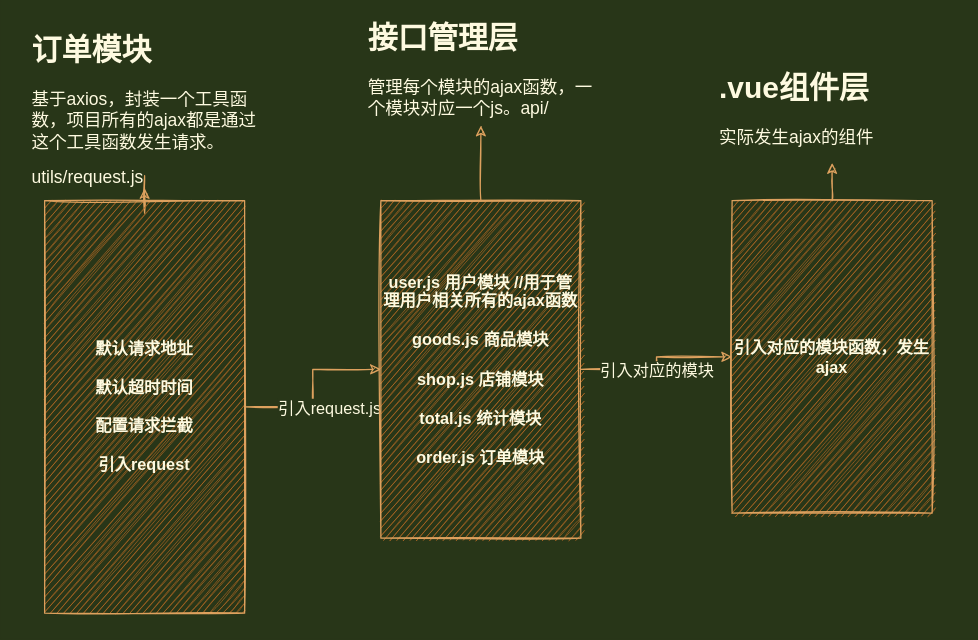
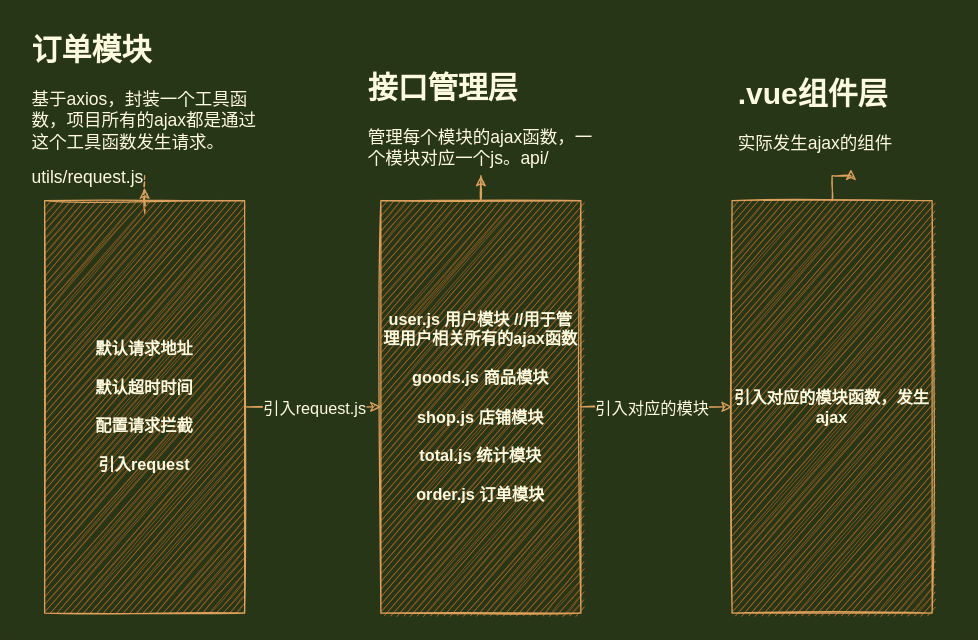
  <mxCell id="0" />
  <mxCell id="1" parent="0" />
  <mxCell id="2" value="&lt;h1&gt;订单模块&lt;/h1&gt;&lt;p&gt;&lt;font style=&quot;font-size: 14px&quot;&gt;基于axios，封装一个工具函数，项目所有的ajax都是通过这个工具函数发生请求。&lt;/font&gt;&lt;/p&gt;&lt;p&gt;&lt;font style=&quot;font-size: 14px&quot;&gt;utils/request.js&lt;/font&gt;&lt;/p&gt;&lt;p&gt;&lt;font style=&quot;font-size: 14px&quot;&gt;&lt;br&gt;&lt;/font&gt;&lt;/p&gt;" style="text;html=1;strokeColor=none;fillColor=none;spacing=5;spacingTop=-20;whiteSpace=wrap;overflow=hidden;rounded=0;fontColor=#FEFAE0;sketch=1;" vertex="1" parent="1"><mxGeometry x="20" y="20" width="190" height="130" as="geometry" /></mxCell>
- <mxCell id="3" value="" style="edgeStyle=orthogonalEdgeStyle;rounded=0;orthogonalLoop=1;jettySize=auto;html=1;labelBackgroundColor=#283618;strokeColor=#DDA15E;fontColor=#FEFAE0;sketch=1;" edge="1" parent="1" source="6" target="2"><mxGeometry relative="1" as="geometry" /></mxCell>
+ <mxCell id="3" value="" style="edgeStyle=orthogonalEdgeStyle;rounded=0;orthogonalLoop=1;jettySize=auto;html=1;labelBackgroundColor=#283618;strokeColor=#DDA15E;fontColor=#FEFAE0;sketch=1;dashed=1;" edge="1" parent="1" source="6" target="2"><mxGeometry relative="1" as="geometry" /></mxCell>
  <mxCell id="4" value="" style="edgeStyle=orthogonalEdgeStyle;rounded=0;orthogonalLoop=1;jettySize=auto;html=1;fontSize=13;labelBackgroundColor=#283618;strokeColor=#DDA15E;fontColor=#FEFAE0;sketch=1;" edge="1" parent="1" source="6" target="11"><mxGeometry relative="1" as="geometry" /></mxCell>
  <mxCell id="5" value="引入request.js" style="edgeLabel;html=1;align=center;verticalAlign=middle;resizable=0;points=[];fontSize=13;labelBackgroundColor=#283618;fontColor=#FEFAE0;sketch=1;" vertex="1" connectable="0" parent="4"><mxGeometry x="-0.229" y="1" relative="1" as="geometry"><mxPoint x="13" y="1" as="offset" /></mxGeometry></mxCell>
  <mxCell id="6" value="默认请求地址&lt;br&gt;&lt;br&gt;默认超时时间&lt;br&gt;&lt;br&gt;配置请求拦截&lt;br&gt;&lt;br&gt;引入request" style="rounded=0;whiteSpace=wrap;html=1;fontSize=13;fontStyle=1;fillColor=#BC6C25;strokeColor=#DDA15E;fontColor=#FEFAE0;sketch=1;" vertex="1" parent="1"><mxGeometry x="35" y="160" width="160" height="330" as="geometry" /></mxCell>
- <mxCell id="7" value="&lt;h1&gt;接口管理层&lt;/h1&gt;&lt;p&gt;&lt;font style=&quot;font-size: 14px&quot;&gt;管理每个模块的ajax函数，一个模块对应一个js。api/&lt;/font&gt;&lt;/p&gt;" style="text;html=1;strokeColor=none;fillColor=none;spacing=5;spacingTop=-20;whiteSpace=wrap;overflow=hidden;rounded=0;fontColor=#FEFAE0;sketch=1;" vertex="1" parent="1"><mxGeometry x="289" y="10" width="190" height="90" as="geometry" /></mxCell>
+ <mxCell id="7" value="&lt;h1&gt;接口管理层&lt;/h1&gt;&lt;p&gt;&lt;font style=&quot;font-size: 14px&quot;&gt;管理每个模块的ajax函数，一个模块对应一个js。api/&lt;/font&gt;&lt;/p&gt;" style="text;html=1;strokeColor=none;fillColor=none;spacing=5;spacingTop=-20;whiteSpace=wrap;overflow=hidden;rounded=0;fontColor=#FEFAE0;sketch=1;" vertex="1" parent="1"><mxGeometry x="289" y="50" width="190" height="90" as="geometry" /></mxCell>
  <mxCell id="8" value="" style="edgeStyle=orthogonalEdgeStyle;rounded=0;orthogonalLoop=1;jettySize=auto;html=1;labelBackgroundColor=#283618;strokeColor=#DDA15E;fontColor=#FEFAE0;sketch=1;" edge="1" source="11" target="7" parent="1"><mxGeometry relative="1" as="geometry" /></mxCell>
  <mxCell id="9" value="" style="edgeStyle=orthogonalEdgeStyle;rounded=0;orthogonalLoop=1;jettySize=auto;html=1;fontSize=13;labelBackgroundColor=#283618;strokeColor=#DDA15E;fontColor=#FEFAE0;sketch=1;" edge="1" parent="1" source="11" target="14"><mxGeometry relative="1" as="geometry" /></mxCell>
  <mxCell id="10" value="引入对应的模块" style="edgeLabel;html=1;align=center;verticalAlign=middle;resizable=0;points=[];fontSize=13;labelBackgroundColor=#283618;fontColor=#FEFAE0;sketch=1;" vertex="1" connectable="0" parent="9"><mxGeometry x="-0.256" relative="1" as="geometry"><mxPoint x="11" as="offset" /></mxGeometry></mxCell>
- <mxCell id="11" value="user.js&amp;nbsp;用户模块 //用于管理用户相关所有的ajax函数&lt;br&gt;&lt;br&gt;goods.js&amp;nbsp;商品模块&lt;br&gt;&lt;br&gt;shop.js&amp;nbsp;店铺模块&lt;br&gt;&lt;br&gt;total.js&amp;nbsp;统计模块&lt;br&gt;&lt;br&gt;order.js&amp;nbsp;订单模块" style="rounded=0;whiteSpace=wrap;html=1;fontSize=13;fontStyle=1;fillColor=#BC6C25;strokeColor=#DDA15E;fontColor=#FEFAE0;sketch=1;" vertex="1" parent="1"><mxGeometry x="304" y="160" width="160" height="270" as="geometry" /></mxCell>
- <mxCell id="12" value="&lt;h1&gt;.vue组件层&lt;/h1&gt;&lt;p&gt;&lt;span style=&quot;font-size: 14px&quot;&gt;实际发生ajax的组件&lt;/span&gt;&lt;/p&gt;" style="text;html=1;strokeColor=none;fillColor=none;spacing=5;spacingTop=-20;whiteSpace=wrap;overflow=hidden;rounded=0;fontColor=#FEFAE0;sketch=1;" vertex="1" parent="1"><mxGeometry x="570" y="50" width="190" height="80" as="geometry" /></mxCell>
+ <mxCell id="11" value="user.js&amp;nbsp;用户模块 //用于管理用户相关所有的ajax函数&lt;br&gt;&lt;br&gt;goods.js&amp;nbsp;商品模块&lt;br&gt;&lt;br&gt;shop.js&amp;nbsp;店铺模块&lt;br&gt;&lt;br&gt;total.js&amp;nbsp;统计模块&lt;br&gt;&lt;br&gt;order.js&amp;nbsp;订单模块" style="rounded=0;whiteSpace=wrap;html=1;fontSize=13;fontStyle=1;fillColor=#BC6C25;strokeColor=#DDA15E;fontColor=#FEFAE0;sketch=1;" vertex="1" parent="1"><mxGeometry x="304" y="160" width="160" height="330" as="geometry" /></mxCell>
+ <mxCell id="12" value="&lt;h1&gt;.vue组件层&lt;/h1&gt;&lt;p&gt;&lt;span style=&quot;font-size: 14px&quot;&gt;实际发生ajax的组件&lt;/span&gt;&lt;/p&gt;" style="text;html=1;strokeColor=none;fillColor=none;spacing=5;spacingTop=-20;whiteSpace=wrap;overflow=hidden;rounded=0;fontColor=#FEFAE0;sketch=1;" vertex="1" parent="1"><mxGeometry x="585" y="55" width="190" height="80" as="geometry" /></mxCell>
  <mxCell id="13" value="" style="edgeStyle=orthogonalEdgeStyle;rounded=0;orthogonalLoop=1;jettySize=auto;html=1;labelBackgroundColor=#283618;strokeColor=#DDA15E;fontColor=#FEFAE0;sketch=1;" edge="1" source="14" target="12" parent="1"><mxGeometry relative="1" as="geometry" /></mxCell>
- <mxCell id="14" value="引入对应的模块函数，发生ajax" style="rounded=0;whiteSpace=wrap;html=1;fontSize=13;fontStyle=1;fillColor=#BC6C25;strokeColor=#DDA15E;fontColor=#FEFAE0;sketch=1;" vertex="1" parent="1"><mxGeometry x="585" y="160" width="160" height="250" as="geometry" /></mxCell>
+ <mxCell id="14" value="引入对应的模块函数，发生ajax" style="rounded=0;whiteSpace=wrap;html=1;fontSize=13;fontStyle=1;fillColor=#BC6C25;strokeColor=#DDA15E;fontColor=#FEFAE0;sketch=1;" vertex="1" parent="1"><mxGeometry x="585" y="160" width="160" height="330" as="geometry" /></mxCell>
